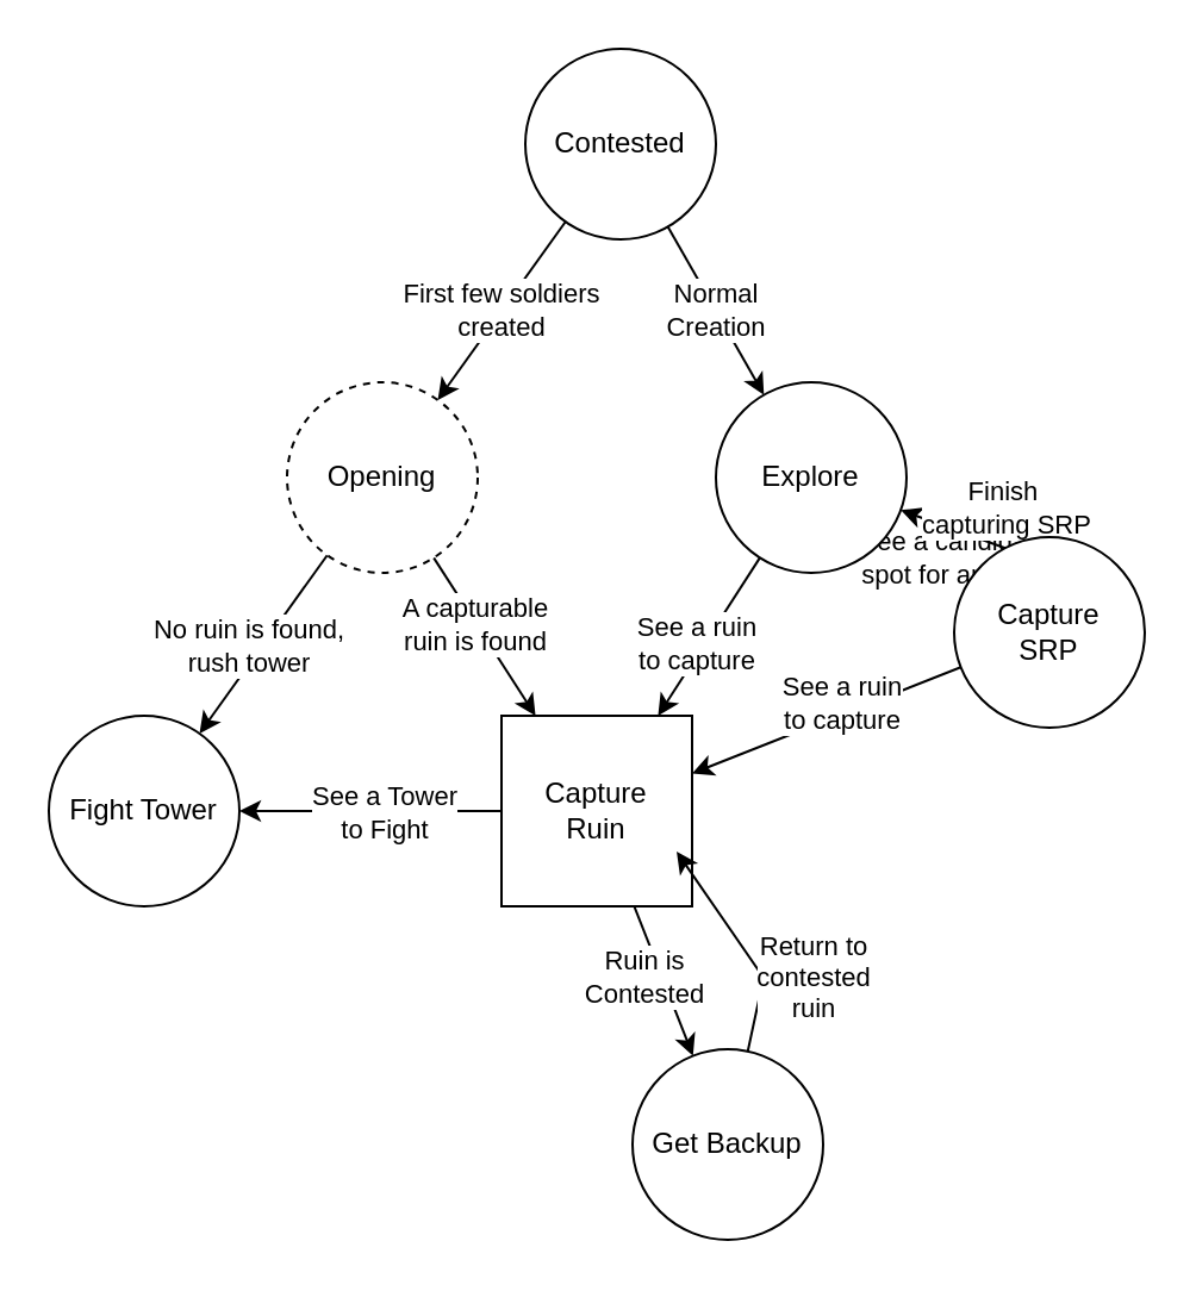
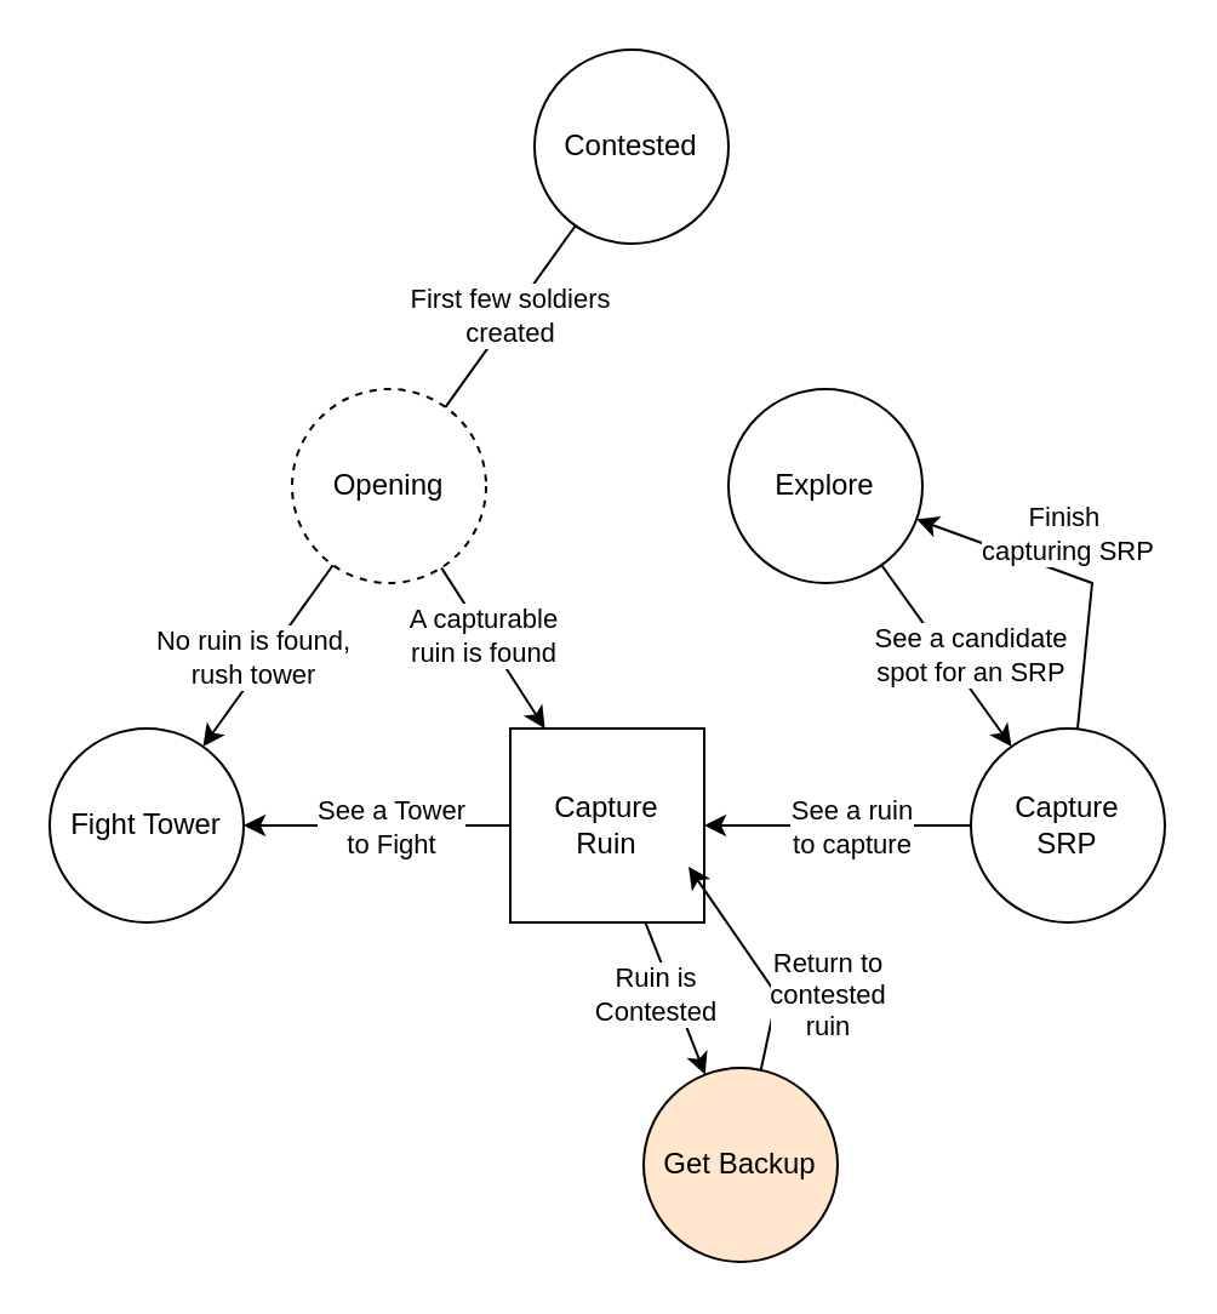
  <mxCell id="0" />
  <mxCell id="1" parent="0" />
- <mxCell id="2" value="First few soldiers&lt;div&gt;created&lt;/div&gt;" style="edgeStyle=none;rounded=0;orthogonalLoop=1;jettySize=auto;html=1;" edge="1" parent="1" source="5" target="10"><mxGeometry relative="1" as="geometry" /></mxCell>
- <mxCell id="3" value="" style="edgeStyle=none;rounded=0;orthogonalLoop=1;jettySize=auto;html=1;" edge="1" parent="1" source="5" target="15"><mxGeometry relative="1" as="geometry" /></mxCell>
- <mxCell id="4" value="Normal&lt;div&gt;Creation&lt;/div&gt;" style="edgeLabel;html=1;align=center;verticalAlign=middle;resizable=0;points=[];" vertex="1" connectable="0" parent="3"><mxGeometry x="-0.257" y="-2" relative="1" as="geometry"><mxPoint x="7" y="8" as="offset" /></mxGeometry></mxCell>
+ <mxCell id="2" value="First few soldiers&lt;div&gt;created&lt;/div&gt;" style="edgeStyle=none;rounded=0;orthogonalLoop=1;jettySize=auto;html=1;endArrow=none;" edge="1" parent="1" source="5" target="10"><mxGeometry relative="1" as="geometry" /></mxCell>
  <mxCell id="5" value="Contested" style="ellipse;whiteSpace=wrap;html=1;aspect=fixed;" vertex="1" parent="1"><mxGeometry x="220" y="20" width="80" height="80" as="geometry" /></mxCell>
  <mxCell id="6" style="edgeStyle=none;rounded=0;orthogonalLoop=1;jettySize=auto;html=1;" edge="1" parent="1" source="10" target="20"><mxGeometry relative="1" as="geometry" /></mxCell>
  <mxCell id="7" value="A capturable&lt;div&gt;ruin is found&lt;/div&gt;" style="edgeLabel;html=1;align=center;verticalAlign=middle;resizable=0;points=[];" vertex="1" connectable="0" parent="6"><mxGeometry x="-0.39" y="1" relative="1" as="geometry"><mxPoint x="3" y="8" as="offset" /></mxGeometry></mxCell>
  <mxCell id="8" value="" style="edgeStyle=none;rounded=0;orthogonalLoop=1;jettySize=auto;html=1;" edge="1" parent="1" source="10" target="21"><mxGeometry relative="1" as="geometry" /></mxCell>
  <mxCell id="9" value="No ruin is found,&lt;div&gt;rush tower&lt;/div&gt;" style="edgeLabel;html=1;align=center;verticalAlign=middle;resizable=0;points=[];" vertex="1" connectable="0" parent="8"><mxGeometry x="-0.412" y="-2" relative="1" as="geometry"><mxPoint x="-16" y="17" as="offset" /></mxGeometry></mxCell>
  <mxCell id="10" value="Opening" style="ellipse;whiteSpace=wrap;html=1;dashed=1;" vertex="1" parent="1"><mxGeometry x="120" y="160" width="80" height="80" as="geometry" /></mxCell>
- <mxCell id="11" value="" style="edgeStyle=none;rounded=0;orthogonalLoop=1;jettySize=auto;html=1;" edge="1" parent="1" source="15" target="20"><mxGeometry relative="1" as="geometry" /></mxCell>
- <mxCell id="12" value="See a ruin&lt;div&gt;to capture&lt;/div&gt;" style="edgeLabel;html=1;align=center;verticalAlign=middle;resizable=0;points=[];" vertex="1" connectable="0" parent="11"><mxGeometry x="0.121" y="-2" relative="1" as="geometry"><mxPoint x="-1" as="offset" /></mxGeometry></mxCell>
  <mxCell id="13" value="" style="edgeStyle=none;rounded=0;orthogonalLoop=1;jettySize=auto;html=1;" edge="1" parent="1" source="15" target="26"><mxGeometry relative="1" as="geometry" /></mxCell>
  <mxCell id="14" value="See a candidate&lt;div&gt;spot for an SRP&lt;/div&gt;" style="edgeLabel;html=1;align=center;verticalAlign=middle;resizable=0;points=[];" vertex="1" connectable="0" parent="13"><mxGeometry x="-0.064" y="1" relative="1" as="geometry"><mxPoint x="10" y="3" as="offset" /></mxGeometry></mxCell>
  <mxCell id="15" value="Explore" style="ellipse;whiteSpace=wrap;html=1;aspect=fixed;" vertex="1" parent="1"><mxGeometry x="300" y="160" width="80" height="80" as="geometry" /></mxCell>
  <mxCell id="16" style="edgeStyle=none;rounded=0;orthogonalLoop=1;jettySize=auto;html=1;" edge="1" parent="1" source="20" target="21"><mxGeometry relative="1" as="geometry" /></mxCell>
  <mxCell id="17" value="See a Tower&lt;div&gt;to Fight&lt;/div&gt;" style="edgeLabel;html=1;align=center;verticalAlign=middle;resizable=0;points=[];" vertex="1" connectable="0" parent="16"><mxGeometry x="-0.455" relative="1" as="geometry"><mxPoint x="-20" as="offset" /></mxGeometry></mxCell>
  <mxCell id="18" value="" style="edgeStyle=none;rounded=0;orthogonalLoop=1;jettySize=auto;html=1;" edge="1" parent="1" source="20" target="27"><mxGeometry relative="1" as="geometry" /></mxCell>
  <mxCell id="19" value="Ruin is&lt;div&gt;Contested&lt;/div&gt;" style="edgeLabel;html=1;align=center;verticalAlign=middle;resizable=0;points=[];" vertex="1" connectable="0" parent="18"><mxGeometry x="-0.422" y="-3" relative="1" as="geometry"><mxPoint y="11" as="offset" /></mxGeometry></mxCell>
  <mxCell id="20" value="Capture&lt;div&gt;Ruin&lt;/div&gt;" style="whiteSpace=wrap;html=1;aspect=fixed;rounded=0;" vertex="1" parent="1"><mxGeometry x="210" y="300" width="80" height="80" as="geometry" /></mxCell>
  <mxCell id="21" value="Fight Tower" style="ellipse;whiteSpace=wrap;html=1;" vertex="1" parent="1"><mxGeometry x="20" y="300" width="80" height="80" as="geometry" /></mxCell>
  <mxCell id="22" style="edgeStyle=none;rounded=0;orthogonalLoop=1;jettySize=auto;html=1;" edge="1" parent="1" source="26" target="20"><mxGeometry relative="1" as="geometry" /></mxCell>
  <mxCell id="23" value="See a ruin&lt;div&gt;to capture&lt;/div&gt;" style="edgeLabel;html=1;align=center;verticalAlign=middle;resizable=0;points=[];" vertex="1" connectable="0" parent="22"><mxGeometry x="-0.327" y="2" relative="1" as="geometry"><mxPoint x="-13" y="-2" as="offset" /></mxGeometry></mxCell>
  <mxCell id="24" style="edgeStyle=none;rounded=0;orthogonalLoop=1;jettySize=auto;html=1;" edge="1" parent="1" source="26" target="15"><mxGeometry relative="1" as="geometry"><Array as="points"><mxPoint x="450" y="240" /></Array></mxGeometry></mxCell>
  <mxCell id="25" value="Finish&amp;nbsp;&lt;div&gt;capturing SRP&lt;/div&gt;" style="edgeLabel;html=1;align=center;verticalAlign=middle;resizable=0;points=[];" vertex="1" connectable="0" parent="24"><mxGeometry x="0.157" y="-3" relative="1" as="geometry"><mxPoint x="7" y="-11" as="offset" /></mxGeometry></mxCell>
- <mxCell id="26" value="Capture&lt;div&gt;SRP&lt;/div&gt;" style="ellipse;whiteSpace=wrap;html=1;aspect=fixed;" vertex="1" parent="1"><mxGeometry x="400" y="225" width="80" height="80" as="geometry" /></mxCell>
- <mxCell id="27" value="Get Backup" style="ellipse;whiteSpace=wrap;html=1;aspect=fixed;" vertex="1" parent="1"><mxGeometry x="265" y="440" width="80" height="80" as="geometry" /></mxCell>
+ <mxCell id="26" value="Capture&lt;div&gt;SRP&lt;/div&gt;" style="ellipse;whiteSpace=wrap;html=1;aspect=fixed;" vertex="1" parent="1"><mxGeometry x="400" y="300" width="80" height="80" as="geometry" /></mxCell>
+ <mxCell id="27" value="Get Backup" style="ellipse;whiteSpace=wrap;html=1;aspect=fixed;fillColor=#ffe6cc;" vertex="1" parent="1"><mxGeometry x="265" y="440" width="80" height="80" as="geometry" /></mxCell>
  <mxCell id="28" style="edgeStyle=none;rounded=0;orthogonalLoop=1;jettySize=auto;html=1;entryX=0.919;entryY=0.713;entryDx=0;entryDy=0;entryPerimeter=0;" edge="1" parent="1" source="27" target="20"><mxGeometry relative="1" as="geometry"><Array as="points"><mxPoint x="320" y="410" /></Array></mxGeometry></mxCell>
  <mxCell id="29" value="Return to&lt;div&gt;contested&lt;/div&gt;&lt;div&gt;ruin&lt;/div&gt;" style="edgeLabel;html=1;align=center;verticalAlign=middle;resizable=0;points=[];" vertex="1" connectable="0" parent="28"><mxGeometry x="-0.046" y="1" relative="1" as="geometry"><mxPoint x="29" y="11" as="offset" /></mxGeometry></mxCell>
